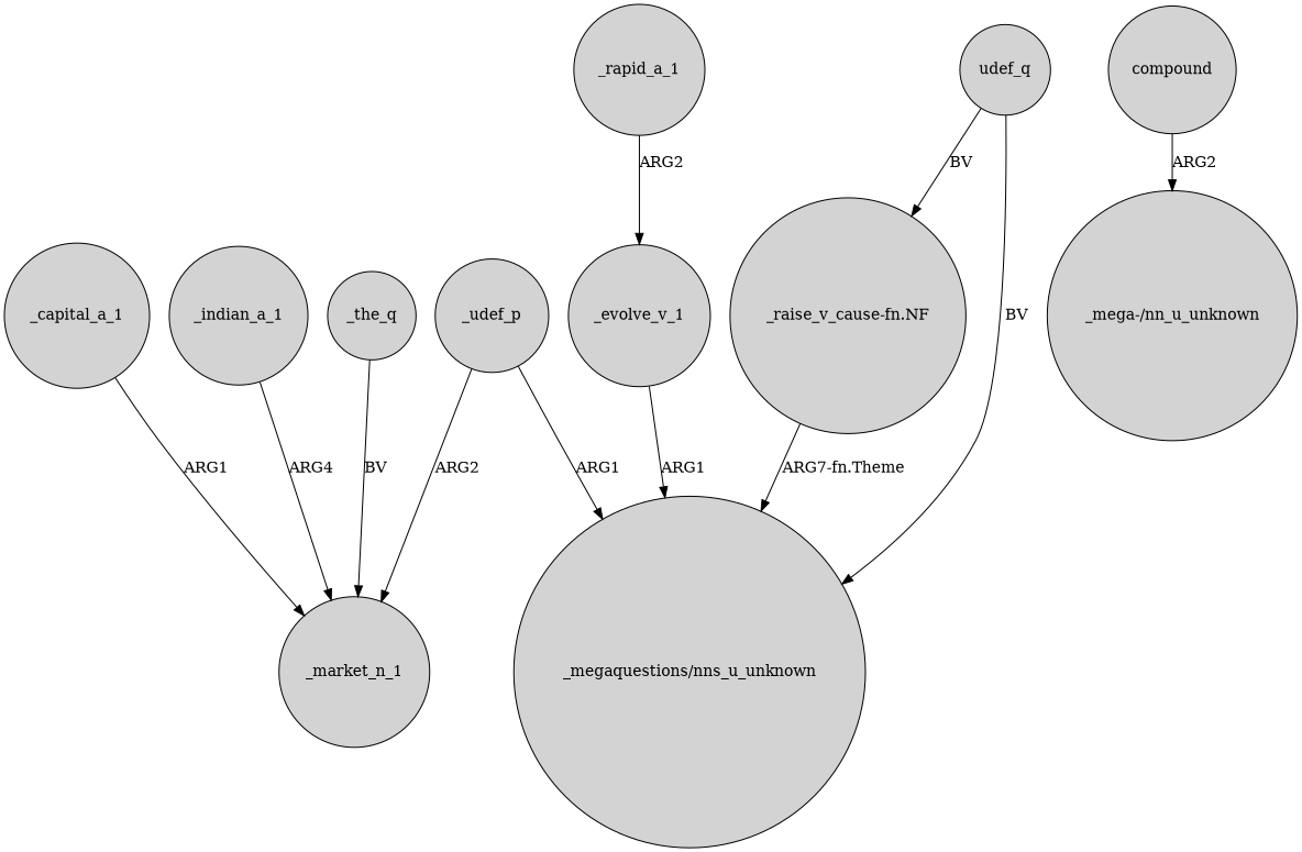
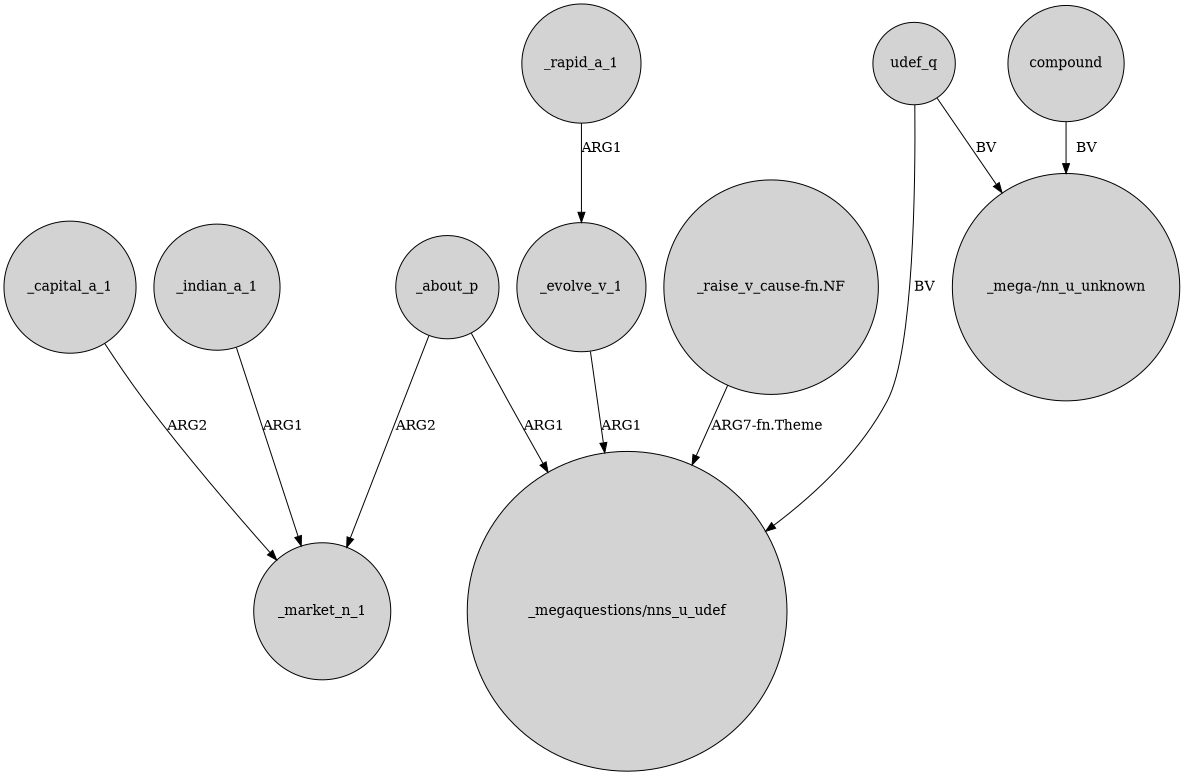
  digraph {
    node [shape=circle style=filled]
    _indian_a_1
    _market_n_1
-   _about_p [label=_udef_p]
-   "_megaquestions/nns_u_unknown"
+   _about_p
+   "_megaquestions/nns_u_unknown" [label="_megaquestions/nns_u_udef"]
    "_raise_v_cause-fn.NF"
    _evolve_v_1
-   _the_q
    _capital_a_1
    compound
    "_mega-/nn_u_unknown"
    _rapid_a_1
    udef_q
-   _indian_a_1 -> _market_n_1 [label=ARG4]
+   _indian_a_1 -> _market_n_1 [label=ARG1]
    _about_p -> _market_n_1 [label=ARG2]
    _about_p -> "_megaquestions/nns_u_unknown" [label=ARG1]
    "_raise_v_cause-fn.NF" -> "_megaquestions/nns_u_unknown" [label="ARG7-fn.Theme"]
    _evolve_v_1 -> "_megaquestions/nns_u_unknown" [label=ARG1]
-   _the_q -> _market_n_1 [label=BV]
-   _capital_a_1 -> _market_n_1 [label=ARG1]
-   compound -> "_mega-/nn_u_unknown" [label=ARG2]
-   _rapid_a_1 -> _evolve_v_1 [label=ARG2]
+   _capital_a_1 -> _market_n_1 [label=ARG2]
+   compound -> "_mega-/nn_u_unknown" [label=BV]
+   _rapid_a_1 -> _evolve_v_1 [label=ARG1]
    udef_q -> "_megaquestions/nns_u_unknown" [label=BV]
-   udef_q -> "_raise_v_cause-fn.NF" [label=BV]
+   udef_q -> "_mega-/nn_u_unknown" [label=BV]
  }
